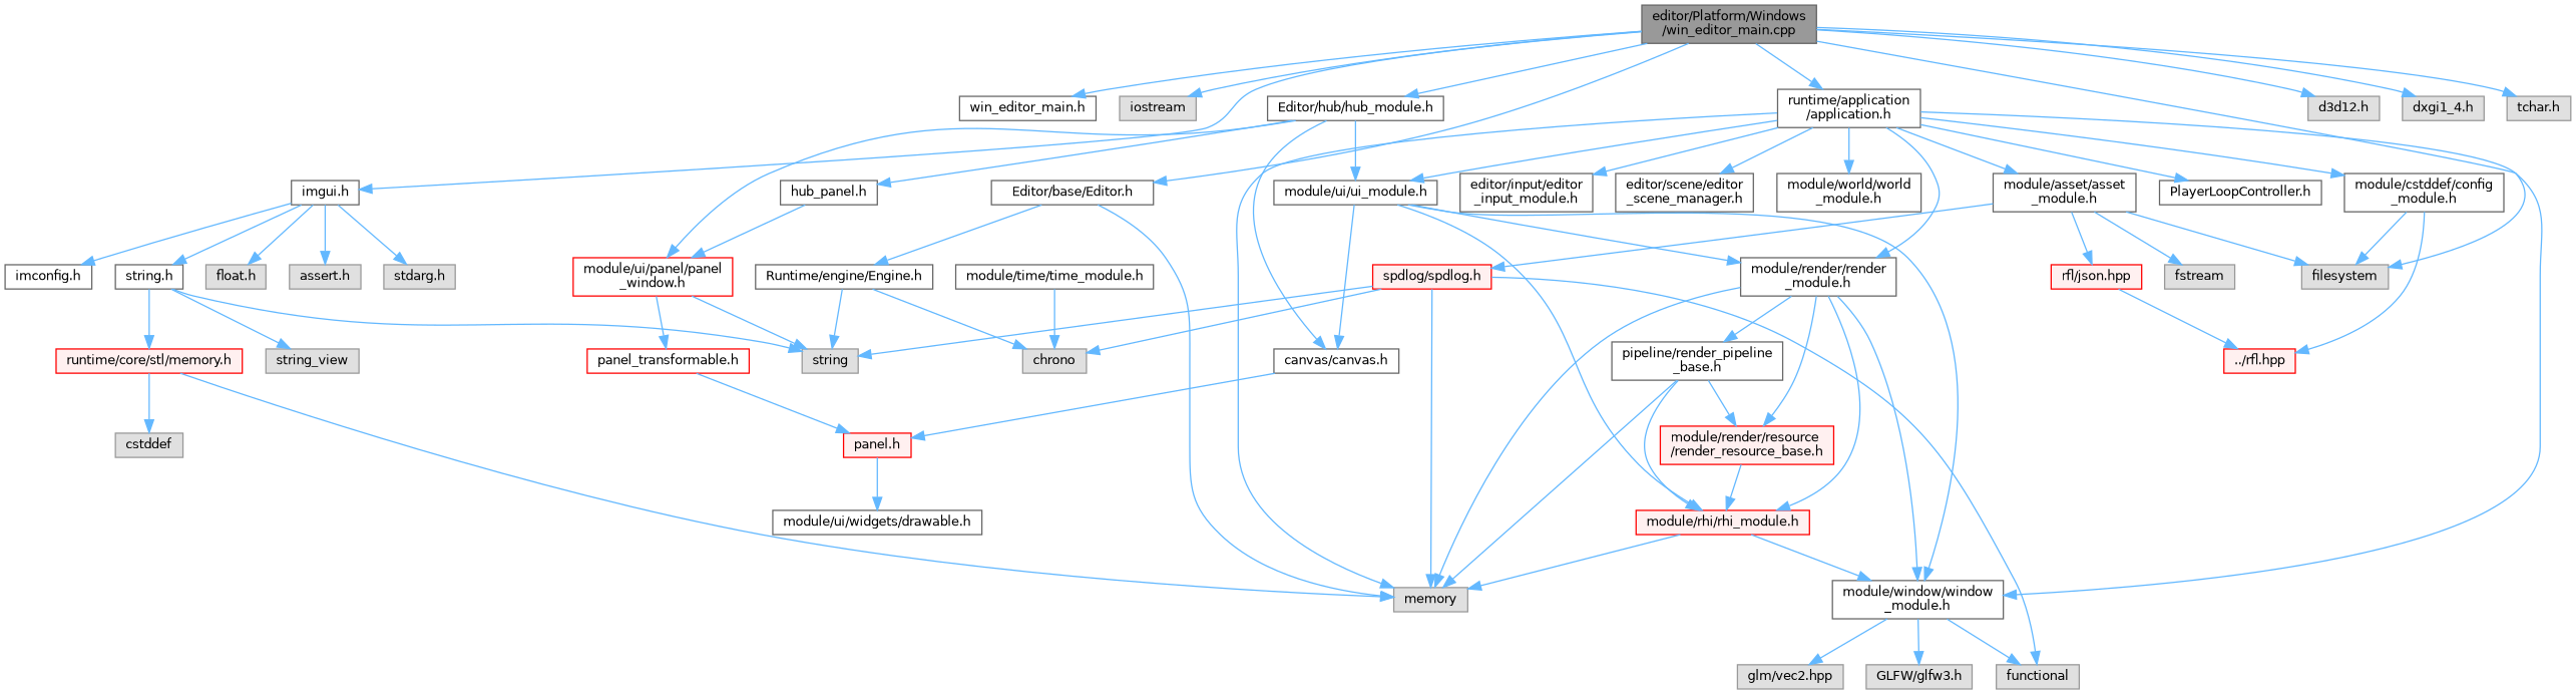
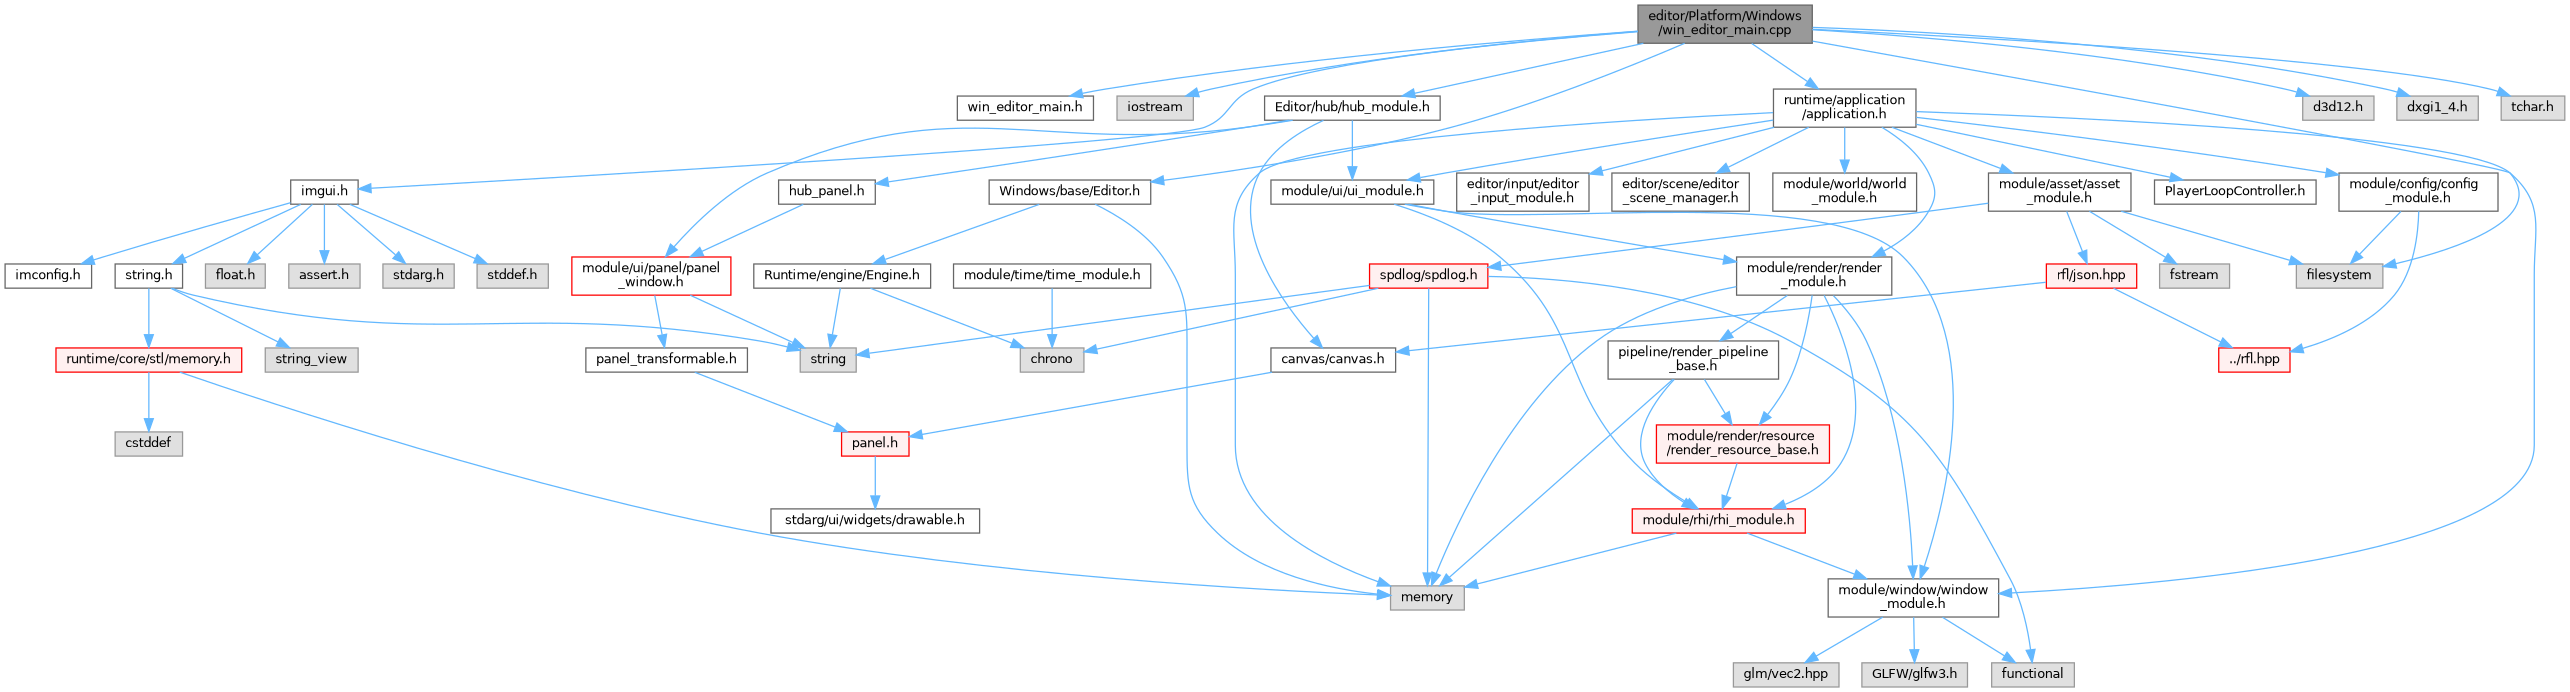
  digraph {
    node [color=grey40 fillcolor=white fontname=Helvetica fontsize=10 shape=box style=filled]
    edge [color=steelblue1 fontname=Helvetica fontsize=10 labelfontname=Helvetica labelfontsize=10 style=solid]
    n1 [color=gray40 fillcolor=grey60 fontcolor=black height=0.2 label="editor/Platform/Windows\l/win_editor_main.cpp" width=0.4]
    n2 [height=0.2 label="win_editor_main.h" width=0.4]
    n3 [color=grey60 fillcolor="#E0E0E0" height=0.2 label=iostream width=0.4]
    n4 [height=0.2 label="imgui.h" width=0.4]
    n5 [color=grey60 fillcolor="#E0E0E0" height=0.2 label="d3d12.h" width=0.4]
    n6 [color=grey60 fillcolor="#E0E0E0" height=0.2 label="dxgi1_4.h" width=0.4]
    n7 [color=grey60 fillcolor="#E0E0E0" height=0.2 label="tchar.h" width=0.4]
    n8 [color=grey60 fillcolor="#E0E0E0" height=0.2 label=filesystem width=0.4]
-   n9 [height=0.2 label="Editor/base/Editor.h" width=0.4]
+   n9 [height=0.2 label="Windows/base/Editor.h" width=0.4]
    n10 [height=0.2 label="Editor/hub/hub_module.h" width=0.4]
    n11 [height=0.2 label="runtime/application\l/application.h" width=0.4]
    n12 [height=0.2 label="imconfig.h" width=0.4]
    n13 [color=grey60 fillcolor="#E0E0E0" height=0.2 label="float.h" width=0.4]
    n14 [color=grey60 fillcolor="#E0E0E0" height=0.2 label="stdarg.h" width=0.4]
+   n15 [color=grey60 fillcolor="#E0E0E0" height=0.2 label="stddef.h" width=0.4]
    n16 [height=0.2 label="string.h" width=0.4]
    n17 [color=grey60 fillcolor="#E0E0E0" height=0.2 label="assert.h" width=0.4]
    n18 [color=grey60 fillcolor="#E0E0E0" height=0.2 label=memory width=0.4]
    n19 [height=0.2 label="Runtime/engine/Engine.h" width=0.4]
    n20 [height=0.2 label="hub_panel.h" width=0.4]
    n21 [color=red height=0.2 label="module/ui/panel/panel\l_window.h" width=0.4]
    n22 [height=0.2 label="module/ui/ui_module.h" width=0.4]
    n23 [height=0.2 label="canvas/canvas.h" width=0.4]
    n24 [height=0.2 label="module/render/render\l_module.h" width=0.4]
    n25 [height=0.2 label="module/window/window\l_module.h" width=0.4]
    n26 [height=0.2 label="PlayerLoopController.h" width=0.4]
    n27 [height=0.2 label="editor/input/editor\l_input_module.h" width=0.4]
    n28 [height=0.2 label="editor/scene/editor\l_scene_manager.h" width=0.4]
    n29 [height=0.2 label="module/asset/asset\l_module.h" width=0.4]
-   n30 [height=0.2 label="module/cstddef/config\l_module.h" width=0.4]
+   n30 [height=0.2 label="module/config/config\l_module.h" width=0.4]
    n31 [height=0.2 label="module/world/world\l_module.h" width=0.4]
    n32 [color=grey60 fillcolor="#E0E0E0" height=0.2 label=string width=0.4]
    n33 [color=grey60 fillcolor="#E0E0E0" height=0.2 label=string_view width=0.4]
    n34 [color=red fillcolor="#FFF0F0" height=0.2 label="runtime/core/stl/memory.h" width=0.4]
    n35 [color=grey60 fillcolor="#E0E0E0" height=0.2 label=cstddef width=0.4]
    n36 [color=grey60 fillcolor="#E0E0E0" height=0.2 label=chrono width=0.4]
-   n37 [color=red height=0.2 label="panel_transformable.h" width=0.4]
+   n37 [height=0.2 label="panel_transformable.h" width=0.4]
    n38 [color=red fillcolor="#FFF0F0" height=0.2 label="module/rhi/rhi_module.h" width=0.4]
    n39 [color=red fillcolor="#FFF0F0" height=0.2 label="panel.h" width=0.4]
-   n40 [height=0.2 label="module/ui/widgets/drawable.h" width=0.4]
+   n40 [height=0.2 label="stdarg/ui/widgets/drawable.h" width=0.4]
    n41 [height=0.2 label="pipeline/render_pipeline\l_base.h" width=0.4]
    n42 [color=red fillcolor="#FFF0F0" height=0.2 label="module/render/resource\l/render_resource_base.h" width=0.4]
    n43 [color=grey60 fillcolor="#E0E0E0" height=0.2 label=functional width=0.4]
    n44 [color=grey60 fillcolor="#E0E0E0" height=0.2 label="GLFW/glfw3.h" width=0.4]
    n45 [color=grey60 fillcolor="#E0E0E0" height=0.2 label="glm/vec2.hpp" width=0.4]
    n46 [color=grey60 fillcolor="#E0E0E0" height=0.2 label=fstream width=0.4]
    n47 [color=red fillcolor="#FFF0F0" height=0.2 label="rfl/json.hpp" width=0.4]
    n48 [color=red fillcolor="#FFF0F0" height=0.2 label="spdlog/spdlog.h" width=0.4]
    n49 [color=red fillcolor="#FFF0F0" height=0.2 label="../rfl.hpp" width=0.4]
    n50 [height=0.2 label="module/time/time_module.h" width=0.4]
    n1 -> n2
    n1 -> n3
    n1 -> n4
    n1 -> n5
    n1 -> n6
    n1 -> n7
    n1 -> n8
    n1 -> n9
    n1 -> n10
    n1 -> n11
    n4 -> n12
    n4 -> n13
    n4 -> n14
+   n4 -> n15
    n4 -> n16
    n4 -> n17
    n9 -> n18
    n9 -> n19
    n10 -> n20
    n10 -> n21
    n10 -> n22
    n10 -> n23
    n11 -> n18
    n11 -> n22
    n11 -> n24
    n11 -> n25
    n11 -> n26
    n11 -> n27
    n11 -> n28
    n11 -> n29
    n11 -> n30
    n11 -> n31
    n16 -> n32
    n16 -> n33
    n16 -> n34
    n19 -> n32
    n19 -> n36
    n20 -> n21
    n21 -> n32
    n21 -> n37
-   n22 -> n23
+   n47 -> n23
    n22 -> n24
    n22 -> n25
    n22 -> n38
    n23 -> n39
    n24 -> n18
    n24 -> n25
    n24 -> n38
    n24 -> n41
    n24 -> n42
    n25 -> n43
    n25 -> n44
    n25 -> n45
    n29 -> n8
    n29 -> n46
    n29 -> n47
    n29 -> n48
    n30 -> n8
    n30 -> n49
    n34 -> n18
    n34 -> n35
    n37 -> n39
    n38 -> n18
    n38 -> n25
    n39 -> n40
    n41 -> n18
    n41 -> n38
    n41 -> n42
    n42 -> n38
    n47 -> n49
    n48 -> n18
    n48 -> n32
    n48 -> n36
    n48 -> n43
    n50 -> n36
  }
